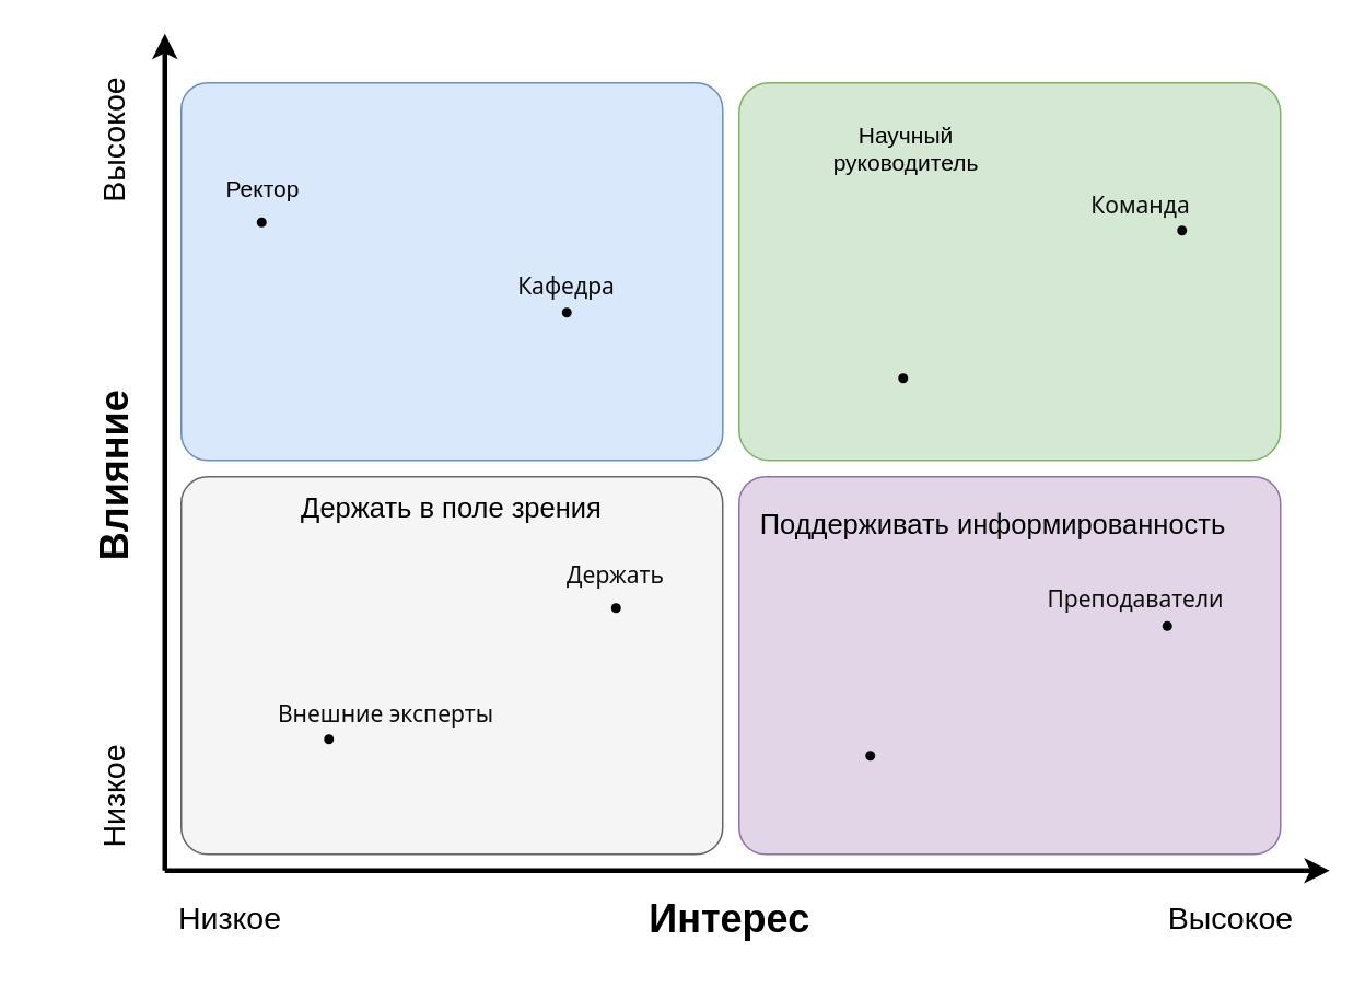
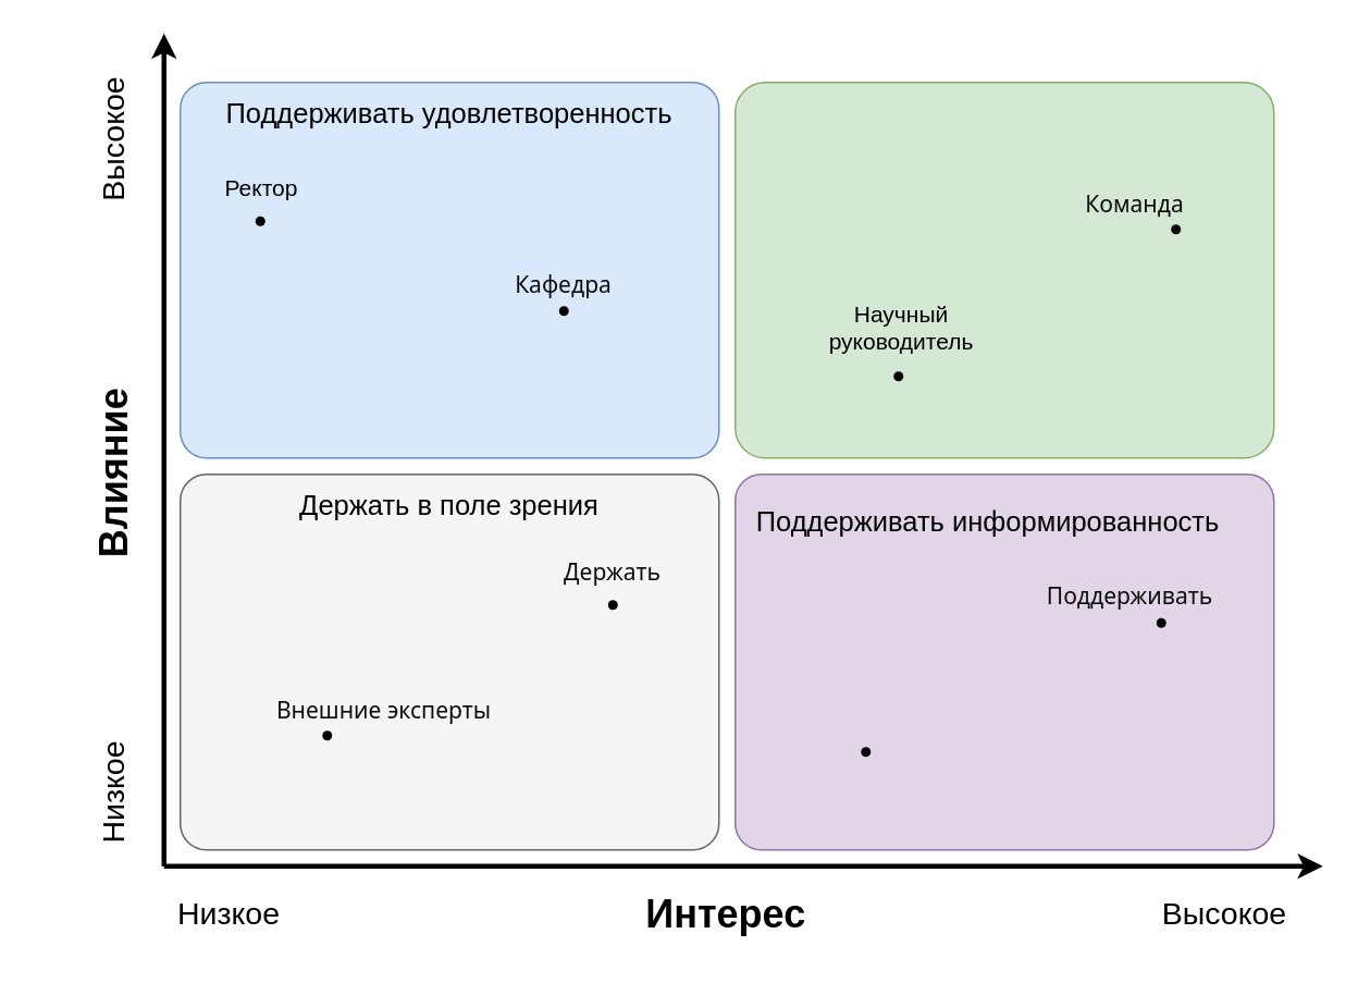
  <mxCell id="0" />
  <mxCell id="1" parent="0" />
  <mxCell id="2" value="" style="endArrow=classic;html=1;rounded=0;strokeWidth=3;" edge="1" parent="1"><mxGeometry width="50" height="50" relative="1" as="geometry"><mxPoint x="100" y="530" as="sourcePoint" /><mxPoint x="100" y="20" as="targetPoint" /></mxGeometry></mxCell>
  <mxCell id="3" value="" style="endArrow=classic;html=1;rounded=0;strokeWidth=3;" edge="1" parent="1"><mxGeometry width="50" height="50" relative="1" as="geometry"><mxPoint x="100" y="530" as="sourcePoint" /><mxPoint x="810" y="530" as="targetPoint" /></mxGeometry></mxCell>
  <mxCell id="4" value="" style="rounded=1;whiteSpace=wrap;html=1;fillColor=#dae8fc;strokeColor=#6c8ebf;arcSize=7;" vertex="1" parent="1"><mxGeometry x="110" y="50" width="330" height="230" as="geometry" /></mxCell>
  <mxCell id="5" value="" style="rounded=1;whiteSpace=wrap;html=1;fillColor=#d5e8d4;strokeColor=#82b366;arcSize=8;" vertex="1" parent="1"><mxGeometry x="450" y="50" width="330" height="230" as="geometry" /></mxCell>
  <mxCell id="6" value="" style="rounded=1;whiteSpace=wrap;html=1;fillColor=#f5f5f5;fontColor=#333333;strokeColor=#666666;arcSize=7;" vertex="1" parent="1"><mxGeometry x="110" y="290" width="330" height="230" as="geometry" /></mxCell>
  <mxCell id="7" value="" style="rounded=1;whiteSpace=wrap;html=1;fillColor=#e1d5e7;strokeColor=#9673a6;arcSize=7;" vertex="1" parent="1"><mxGeometry x="450" y="290" width="330" height="230" as="geometry" /></mxCell>
  <mxCell id="8" value="Влияние" style="text;strokeColor=none;fillColor=none;html=1;fontSize=24;fontStyle=1;verticalAlign=middle;align=center;rotation=-90;" vertex="1" parent="1"><mxGeometry x="20" y="270" width="100" height="40" as="geometry" /></mxCell>
  <mxCell id="9" value="Интерес" style="text;strokeColor=none;fillColor=none;html=1;fontSize=24;fontStyle=1;verticalAlign=middle;align=center;rotation=0;" vertex="1" parent="1"><mxGeometry x="394" y="540" width="100" height="40" as="geometry" /></mxCell>
  <mxCell id="10" value="&lt;font style=&quot;font-size: 19px;&quot;&gt;Низкое&lt;/font&gt;" style="text;html=1;align=center;verticalAlign=middle;whiteSpace=wrap;rounded=0;" vertex="1" parent="1"><mxGeometry x="110" y="545" width="60" height="30" as="geometry" /></mxCell>
  <mxCell id="11" value="&lt;font style=&quot;font-size: 19px;&quot;&gt;Низкое&lt;/font&gt;" style="text;html=1;align=center;verticalAlign=middle;whiteSpace=wrap;rounded=0;rotation=-90;" vertex="1" parent="1"><mxGeometry x="40" y="470" width="60" height="30" as="geometry" /></mxCell>
  <mxCell id="12" value="&lt;font style=&quot;font-size: 19px;&quot;&gt;Высокое&lt;/font&gt;" style="text;html=1;align=center;verticalAlign=middle;whiteSpace=wrap;rounded=0;" vertex="1" parent="1"><mxGeometry x="720" y="545" width="60" height="30" as="geometry" /></mxCell>
  <mxCell id="13" value="&lt;font style=&quot;font-size: 19px;&quot;&gt;Высокое&lt;/font&gt;" style="text;html=1;align=center;verticalAlign=middle;whiteSpace=wrap;rounded=0;rotation=-90;" vertex="1" parent="1"><mxGeometry x="40" y="70" width="60" height="30" as="geometry" /></mxCell>
+ <mxCell id="14" value="&lt;span style=&quot;text-align: start;&quot; id=&quot;docs-internal-guid-5c570c54-7fff-a485-b6e6-e004760968bf&quot;&gt;&lt;span style=&quot;font-size: 17px; font-family: Arial, sans-serif; font-variant-ligatures: normal; font-variant-alternates: normal; font-variant-numeric: normal; font-variant-east-asian: normal; font-variant-position: normal; vertical-align: baseline; white-space: pre-wrap;&quot;&gt;Поддерживать удовлетворенность&lt;/span&gt;&lt;/span&gt;" style="text;html=1;align=center;verticalAlign=middle;whiteSpace=wrap;rounded=0;" vertex="1" parent="1"><mxGeometry x="130" y="50" width="290" height="40" as="geometry" /></mxCell>
  <mxCell id="15" value="&lt;span style=&quot;text-align: start;&quot; id=&quot;docs-internal-guid-99d0054a-7fff-605c-c57f-dfa6dd311214&quot;&gt;&lt;p style=&quot;line-height: 1.2; text-align: center; margin-top: 0pt; margin-bottom: 0pt;&quot; dir=&quot;ltr&quot;&gt;&lt;span style=&quot;font-size: 17px; font-family: Arial, sans-serif; font-variant-ligatures: normal; font-variant-alternates: normal; font-variant-numeric: normal; font-variant-east-asian: normal; font-variant-position: normal; vertical-align: baseline; white-space: pre-wrap;&quot;&gt;Держать в поле зрения&lt;/span&gt;&lt;/p&gt;&lt;/span&gt;" style="text;html=1;align=center;verticalAlign=middle;whiteSpace=wrap;rounded=0;" vertex="1" parent="1"><mxGeometry x="130" y="290" width="290" height="40" as="geometry" /></mxCell>
  <mxCell id="16" value="&lt;span style=&quot;text-align: start;&quot; id=&quot;docs-internal-guid-aa0671c8-7fff-b70b-4131-2316dc443e4e&quot;&gt;&lt;p style=&quot;line-height: 1.2; text-align: center; margin-top: 0pt; margin-bottom: 0pt;&quot; dir=&quot;ltr&quot;&gt;&lt;span style=&quot;font-size: 17px; font-family: Arial, sans-serif; font-variant-ligatures: normal; font-variant-alternates: normal; font-variant-numeric: normal; font-variant-east-asian: normal; font-variant-position: normal; vertical-align: baseline; white-space: pre-wrap;&quot;&gt;Поддерживать информированность&lt;/span&gt;&lt;/p&gt;&lt;/span&gt;" style="text;html=1;align=center;verticalAlign=middle;whiteSpace=wrap;rounded=0;" vertex="1" parent="1"><mxGeometry x="455" y="300" width="300" height="40" as="geometry" /></mxCell>
  <mxCell id="17" value="" style="shape=waypoint;sketch=0;fillStyle=solid;size=6;pointerEvents=1;points=[];fillColor=none;resizable=0;rotatable=0;perimeter=centerPerimeter;snapToPoint=1;" vertex="1" parent="1"><mxGeometry x="701" y="371" width="20" height="20" as="geometry" /></mxCell>
- <mxCell id="18" value="&lt;span style=&quot;white-space: pre-wrap; font-family: Söhne, ui-sans-serif, system-ui, -apple-system, &amp;quot;Segoe UI&amp;quot;, Roboto, Ubuntu, Cantarell, &amp;quot;Noto Sans&amp;quot;, sans-serif, &amp;quot;Helvetica Neue&amp;quot;, Arial, &amp;quot;Apple Color Emoji&amp;quot;, &amp;quot;Segoe UI Emoji&amp;quot;, &amp;quot;Segoe UI Symbol&amp;quot;, &amp;quot;Noto Color Emoji&amp;quot;; font-size: 14px; font-variant-ligatures: normal; orphans: 2; text-align: left; widows: 2; text-decoration-thickness: initial; text-decoration-style: initial; text-decoration-color: initial;&quot;&gt;&lt;font color=&quot;#0d0d0d&quot;&gt;Преподаватели&lt;/font&gt;&lt;/span&gt;" style="text;html=1;align=center;verticalAlign=middle;whiteSpace=wrap;rounded=0;" vertex="1" parent="1"><mxGeometry x="634" y="350" width="116" height="30" as="geometry" /></mxCell>
+ <mxCell id="18" value="&lt;span style=&quot;white-space: pre-wrap; font-family: Söhne, ui-sans-serif, system-ui, -apple-system, &amp;quot;Segoe UI&amp;quot;, Roboto, Ubuntu, Cantarell, &amp;quot;Noto Sans&amp;quot;, sans-serif, &amp;quot;Helvetica Neue&amp;quot;, Arial, &amp;quot;Apple Color Emoji&amp;quot;, &amp;quot;Segoe UI Emoji&amp;quot;, &amp;quot;Segoe UI Symbol&amp;quot;, &amp;quot;Noto Color Emoji&amp;quot;; font-size: 14px; font-variant-ligatures: normal; orphans: 2; text-align: left; widows: 2; text-decoration-thickness: initial; text-decoration-style: initial; text-decoration-color: initial;&quot;&gt;&lt;font color=&quot;#0d0d0d&quot;&gt;Поддерживать&lt;/font&gt;&lt;/span&gt;" style="text;html=1;align=center;verticalAlign=middle;whiteSpace=wrap;rounded=0;" vertex="1" parent="1"><mxGeometry x="634" y="350" width="116" height="30" as="geometry" /></mxCell>
  <mxCell id="19" value="&lt;span style=&quot;white-space: pre-wrap; color: rgb(13, 13, 13); font-family: Söhne, ui-sans-serif, system-ui, -apple-system, &amp;quot;Segoe UI&amp;quot;, Roboto, Ubuntu, Cantarell, &amp;quot;Noto Sans&amp;quot;, sans-serif, &amp;quot;Helvetica Neue&amp;quot;, Arial, &amp;quot;Apple Color Emoji&amp;quot;, &amp;quot;Segoe UI Emoji&amp;quot;, &amp;quot;Segoe UI Symbol&amp;quot;, &amp;quot;Noto Color Emoji&amp;quot;; font-size: 14px; font-variant-ligatures: normal; orphans: 2; text-align: left; widows: 2; text-decoration-thickness: initial; text-decoration-style: initial; text-decoration-color: initial;&quot;&gt;Кафедра&lt;/span&gt;" style="text;html=1;align=center;verticalAlign=middle;whiteSpace=wrap;rounded=0;" vertex="1" parent="1"><mxGeometry x="300" y="159" width="90" height="30" as="geometry" /></mxCell>
  <mxCell id="20" value="" style="shape=waypoint;sketch=0;fillStyle=solid;size=6;pointerEvents=1;points=[];fillColor=none;resizable=0;rotatable=0;perimeter=centerPerimeter;snapToPoint=1;" vertex="1" parent="1"><mxGeometry x="149" y="125" width="20" height="20" as="geometry" /></mxCell>
- <mxCell id="21" value="&lt;font style=&quot;font-size: 14px;&quot;&gt;Научный руководитель&lt;/font&gt;" style="text;html=1;align=center;verticalAlign=middle;whiteSpace=wrap;rounded=0;" vertex="1" parent="1"><mxGeometry x="498" y="70" width="108" height="40" as="geometry" /></mxCell>
+ <mxCell id="21" value="&lt;font style=&quot;font-size: 14px;&quot;&gt;Научный руководитель&lt;/font&gt;" style="text;html=1;align=center;verticalAlign=middle;whiteSpace=wrap;rounded=0;" vertex="1" parent="1"><mxGeometry x="498" y="180" width="108" height="40" as="geometry" /></mxCell>
  <mxCell id="22" value="&lt;span style=&quot;white-space: pre-wrap; color: rgb(13, 13, 13); font-family: Söhne, ui-sans-serif, system-ui, -apple-system, &amp;quot;Segoe UI&amp;quot;, Roboto, Ubuntu, Cantarell, &amp;quot;Noto Sans&amp;quot;, sans-serif, &amp;quot;Helvetica Neue&amp;quot;, Arial, &amp;quot;Apple Color Emoji&amp;quot;, &amp;quot;Segoe UI Emoji&amp;quot;, &amp;quot;Segoe UI Symbol&amp;quot;, &amp;quot;Noto Color Emoji&amp;quot;; font-size: 14px; font-variant-ligatures: normal; orphans: 2; text-align: left; widows: 2; text-decoration-thickness: initial; text-decoration-style: initial; text-decoration-color: initial;&quot;&gt;Держать&lt;/span&gt;" style="text;html=1;align=center;verticalAlign=middle;whiteSpace=wrap;rounded=0;" vertex="1" parent="1"><mxGeometry x="330" y="335" width="90" height="30" as="geometry" /></mxCell>
  <mxCell id="23" value="&lt;span style=&quot;white-space: pre-wrap; color: rgb(13, 13, 13); font-family: Söhne, ui-sans-serif, system-ui, -apple-system, &amp;quot;Segoe UI&amp;quot;, Roboto, Ubuntu, Cantarell, &amp;quot;Noto Sans&amp;quot;, sans-serif, &amp;quot;Helvetica Neue&amp;quot;, Arial, &amp;quot;Apple Color Emoji&amp;quot;, &amp;quot;Segoe UI Emoji&amp;quot;, &amp;quot;Segoe UI Symbol&amp;quot;, &amp;quot;Noto Color Emoji&amp;quot;; font-size: 14px; font-variant-ligatures: normal; orphans: 2; text-align: left; widows: 2; text-decoration-thickness: initial; text-decoration-style: initial; text-decoration-color: initial;&quot;&gt;Внешние эксперты&lt;/span&gt;" style="text;html=1;align=center;verticalAlign=middle;whiteSpace=wrap;rounded=0;" vertex="1" parent="1"><mxGeometry x="160" y="420" width="150" height="30" as="geometry" /></mxCell>
  <mxCell id="24" value="&lt;font style=&quot;font-size: 14px;&quot;&gt;Ректор&lt;/font&gt;" style="text;html=1;align=center;verticalAlign=middle;whiteSpace=wrap;rounded=0;" vertex="1" parent="1"><mxGeometry x="130" y="100" width="60" height="30" as="geometry" /></mxCell>
  <mxCell id="25" value="&lt;div style=&quot;orphans: 2; text-align: left; widows: 2;&quot;&gt;&lt;font face=&quot;Söhne, ui-sans-serif, system-ui, -apple-system, Segoe UI, Roboto, Ubuntu, Cantarell, Noto Sans, sans-serif, Helvetica Neue, Arial, Apple Color Emoji, Segoe UI Emoji, Segoe UI Symbol, Noto Color Emoji&quot; color=&quot;#0d0d0d&quot;&gt;&lt;span style=&quot;caret-color: rgb(13, 13, 13); font-size: 14px; white-space-collapse: preserve;&quot;&gt;Команда&lt;/span&gt;&lt;/font&gt;&lt;/div&gt;" style="text;html=1;align=center;verticalAlign=middle;whiteSpace=wrap;rounded=0;" vertex="1" parent="1"><mxGeometry x="640" y="110" width="110" height="30" as="geometry" /></mxCell>
  <mxCell id="26" value="" style="shape=waypoint;sketch=0;fillStyle=solid;size=6;pointerEvents=1;points=[];fillColor=none;resizable=0;rotatable=0;perimeter=centerPerimeter;snapToPoint=1;" vertex="1" parent="1"><mxGeometry x="335" y="180" width="20" height="20" as="geometry" /></mxCell>
  <mxCell id="27" value="" style="shape=waypoint;sketch=0;fillStyle=solid;size=6;pointerEvents=1;points=[];fillColor=none;resizable=0;rotatable=0;perimeter=centerPerimeter;snapToPoint=1;" vertex="1" parent="1"><mxGeometry x="190" y="440" width="20" height="20" as="geometry" /></mxCell>
  <mxCell id="28" value="" style="shape=waypoint;sketch=0;fillStyle=solid;size=6;pointerEvents=1;points=[];fillColor=none;resizable=0;rotatable=0;perimeter=centerPerimeter;snapToPoint=1;" vertex="1" parent="1"><mxGeometry x="365" y="360" width="20" height="20" as="geometry" /></mxCell>
  <mxCell id="29" value="" style="shape=waypoint;sketch=0;fillStyle=solid;size=6;pointerEvents=1;points=[];fillColor=none;resizable=0;rotatable=0;perimeter=centerPerimeter;snapToPoint=1;" vertex="1" parent="1"><mxGeometry x="540" y="220" width="20" height="20" as="geometry" /></mxCell>
  <mxCell id="30" value="" style="shape=waypoint;sketch=0;fillStyle=solid;size=6;pointerEvents=1;points=[];fillColor=none;resizable=0;rotatable=0;perimeter=centerPerimeter;snapToPoint=1;" vertex="1" parent="1"><mxGeometry x="710" y="130" width="20" height="20" as="geometry" /></mxCell>
  <mxCell id="31" value="" style="shape=waypoint;sketch=0;fillStyle=solid;size=6;pointerEvents=1;points=[];fillColor=none;resizable=0;rotatable=0;perimeter=centerPerimeter;snapToPoint=1;" vertex="1" parent="1"><mxGeometry x="520" y="450" width="20" height="20" as="geometry" /></mxCell>
